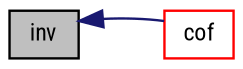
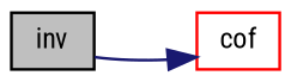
  digraph {
    rankdir=LR
    fontname="Roboto Condensed"
    node [fontname="Roboto Condensed" fontsize=10 shape=record]
    n1 [color=black fillcolor=grey75 fontcolor=black height=0.2 label=inv style=filled width=0.4]
    n2 [color=red height=0.2 label=cof width=0.4]
-   n2 -> n1 [color=midnightblue fontname="Roboto Condensed" fontsize=10 labelfontname=Helvetica labelfontsize=10 style=solid]
+   n1 -> n2 [color=midnightblue fontname="Roboto Condensed" fontsize=10 labelfontname=Helvetica labelfontsize=10 style=solid]
  }
